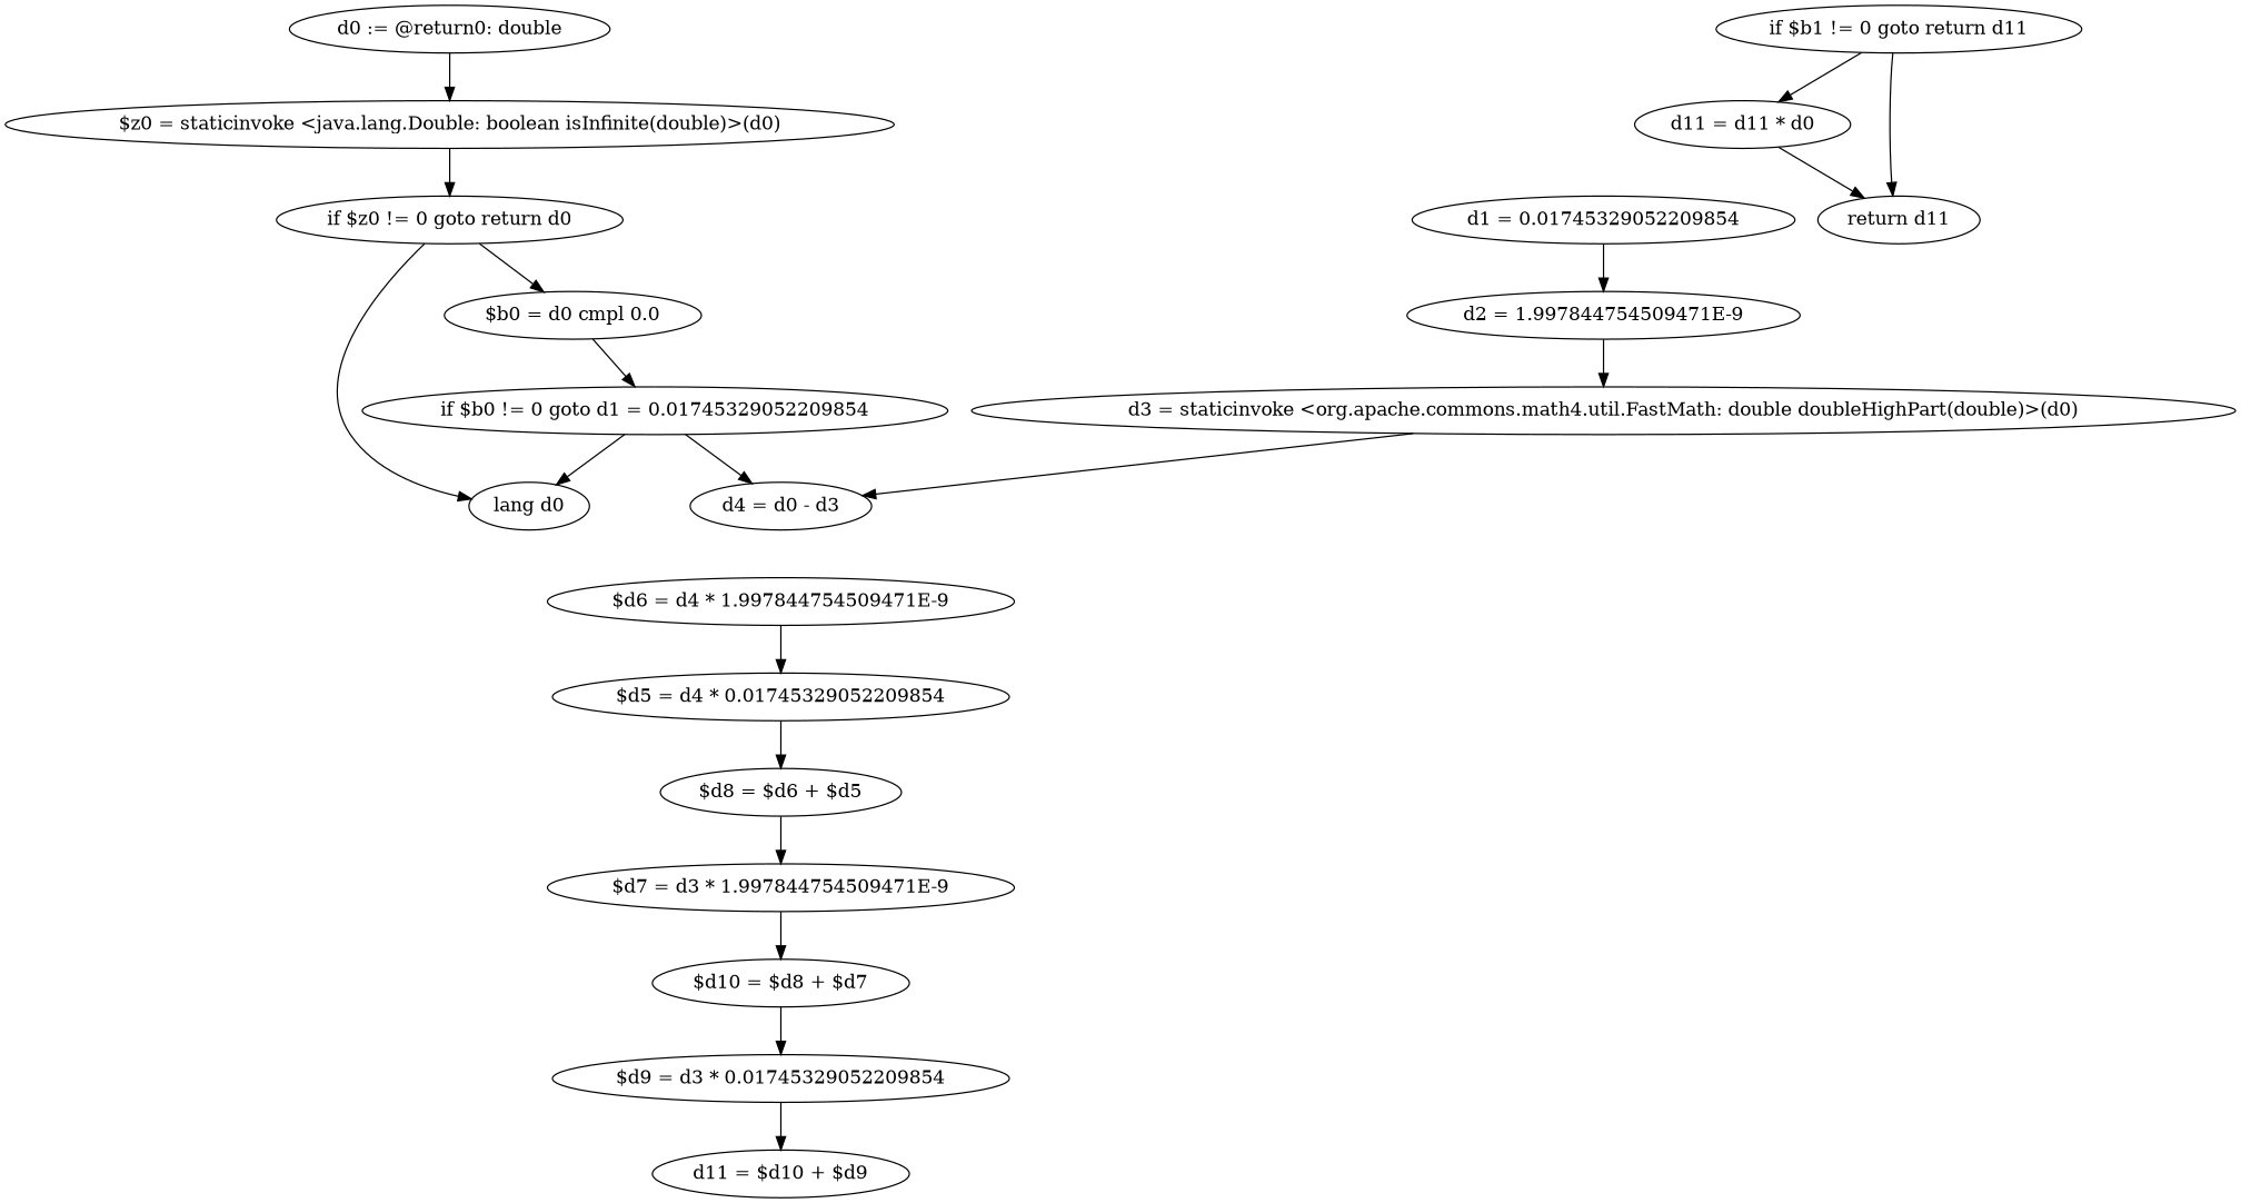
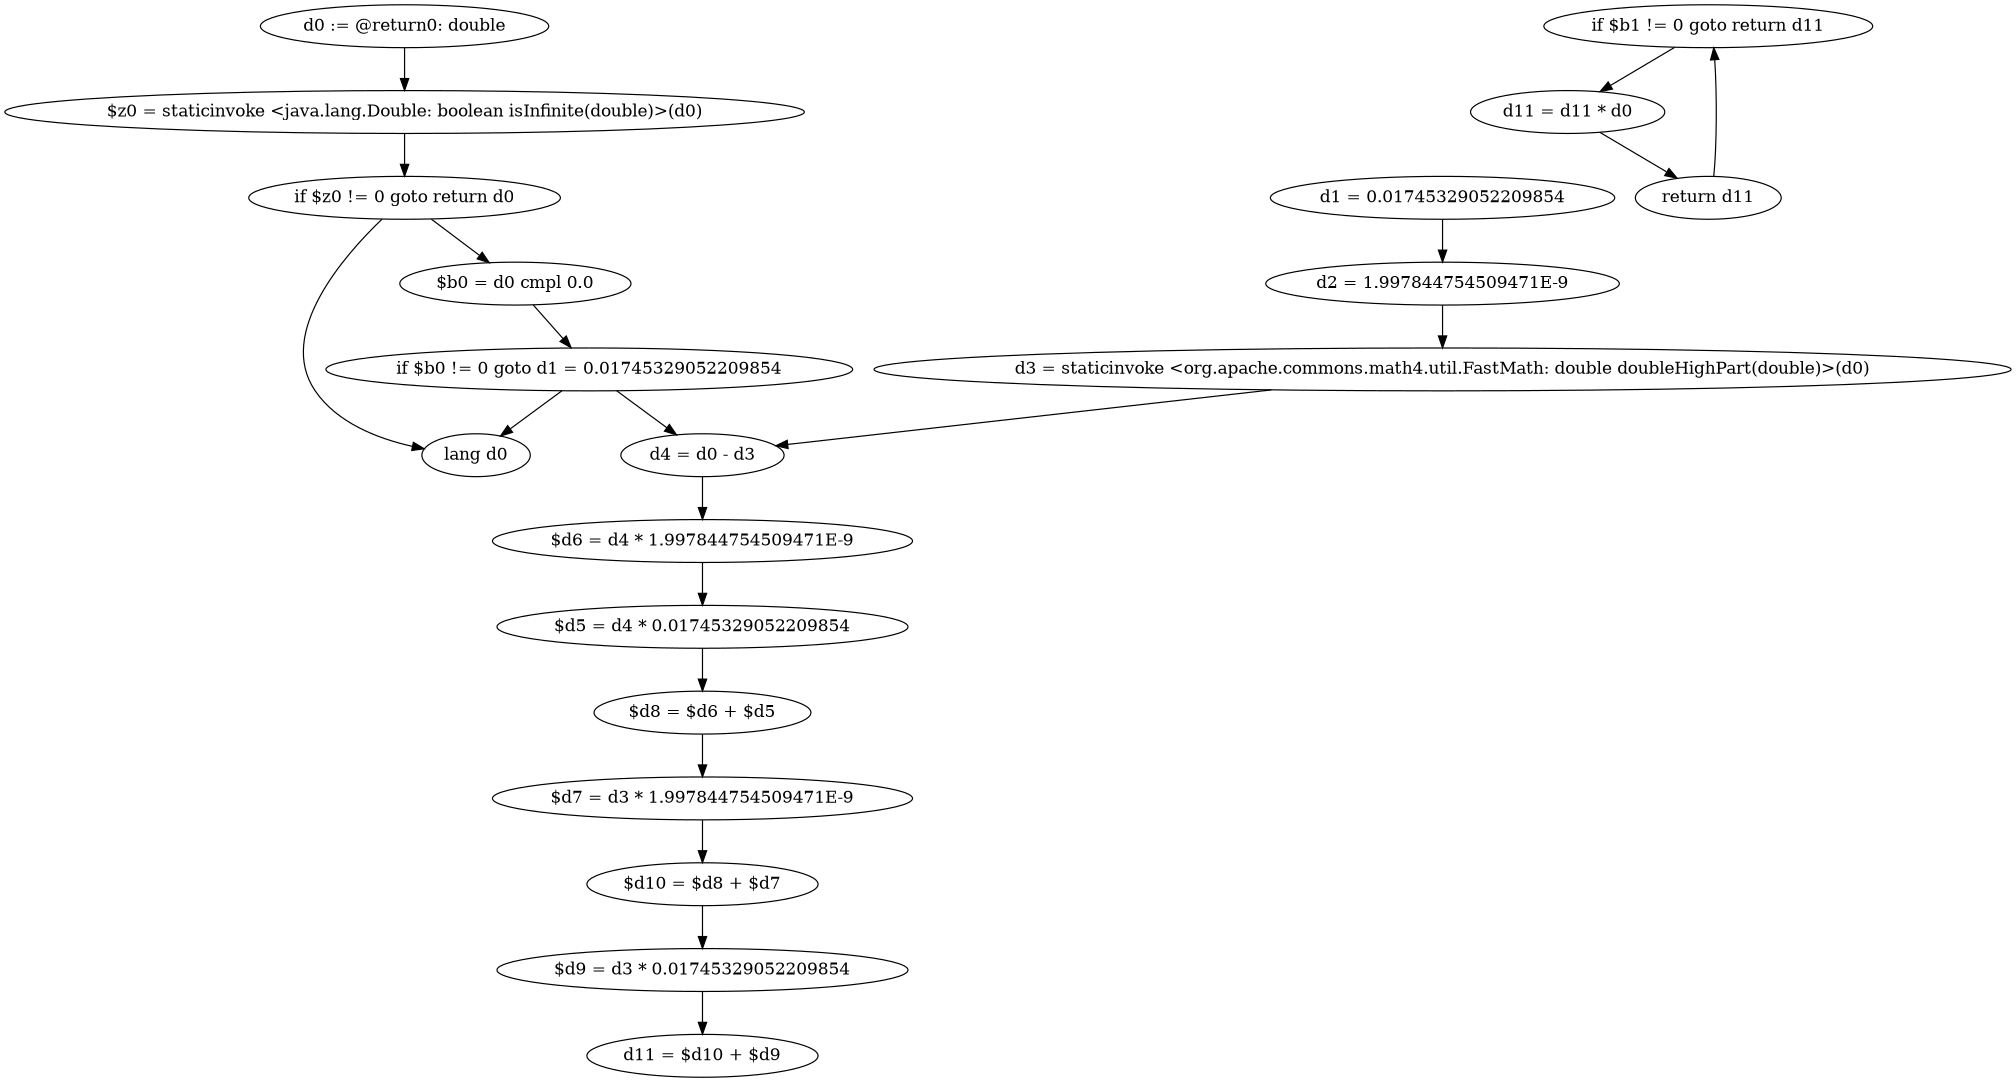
  digraph {
    n1 [label="d0 := @return0: double"]
    "$z0 = staticinvoke <java.lang.Double: boolean isInfinite(double)>(d0)"
    "if $z0 != 0 goto return d0"
    "$b0 = d0 cmpl 0.0"
    n5 [label="lang d0"]
    "if $b0 != 0 goto d1 = 0.01745329052209854"
    "d4 = d0 - d3"
    "d1 = 0.01745329052209854"
    "d2 = 1.997844754509471E-9"
    "d3 = staticinvoke <org.apache.commons.math4.util.FastMath: double doubleHighPart(double)>(d0)"
    "$d6 = d4 * 1.997844754509471E-9"
    "$d5 = d4 * 0.01745329052209854"
    "$d8 = $d6 + $d5"
    "$d7 = d3 * 1.997844754509471E-9"
    "$d10 = $d8 + $d7"
    "$d9 = d3 * 0.01745329052209854"
    "d11 = $d10 + $d9"
    "if $b1 != 0 goto return d11"
    "d11 = d11 * d0"
    "return d11"
    n1 -> "$z0 = staticinvoke <java.lang.Double: boolean isInfinite(double)>(d0)"
    "$z0 = staticinvoke <java.lang.Double: boolean isInfinite(double)>(d0)" -> "if $z0 != 0 goto return d0"
    "if $z0 != 0 goto return d0" -> "$b0 = d0 cmpl 0.0"
    "if $z0 != 0 goto return d0" -> n5
    "$b0 = d0 cmpl 0.0" -> "if $b0 != 0 goto d1 = 0.01745329052209854"
    "if $b0 != 0 goto d1 = 0.01745329052209854" -> n5
    "if $b0 != 0 goto d1 = 0.01745329052209854" -> "d4 = d0 - d3"
+   "d4 = d0 - d3" -> "$d6 = d4 * 1.997844754509471E-9"
    "d1 = 0.01745329052209854" -> "d2 = 1.997844754509471E-9"
    "d2 = 1.997844754509471E-9" -> "d3 = staticinvoke <org.apache.commons.math4.util.FastMath: double doubleHighPart(double)>(d0)"
    "d3 = staticinvoke <org.apache.commons.math4.util.FastMath: double doubleHighPart(double)>(d0)" -> "d4 = d0 - d3"
    "$d6 = d4 * 1.997844754509471E-9" -> "$d5 = d4 * 0.01745329052209854"
    "$d5 = d4 * 0.01745329052209854" -> "$d8 = $d6 + $d5"
    "$d8 = $d6 + $d5" -> "$d7 = d3 * 1.997844754509471E-9"
    "$d7 = d3 * 1.997844754509471E-9" -> "$d10 = $d8 + $d7"
    "$d10 = $d8 + $d7" -> "$d9 = d3 * 0.01745329052209854"
    "$d9 = d3 * 0.01745329052209854" -> "d11 = $d10 + $d9"
    "if $b1 != 0 goto return d11" -> "d11 = d11 * d0"
-   "if $b1 != 0 goto return d11" -> "return d11"
+   "return d11" -> "if $b1 != 0 goto return d11"
    "d11 = d11 * d0" -> "return d11"
  }
